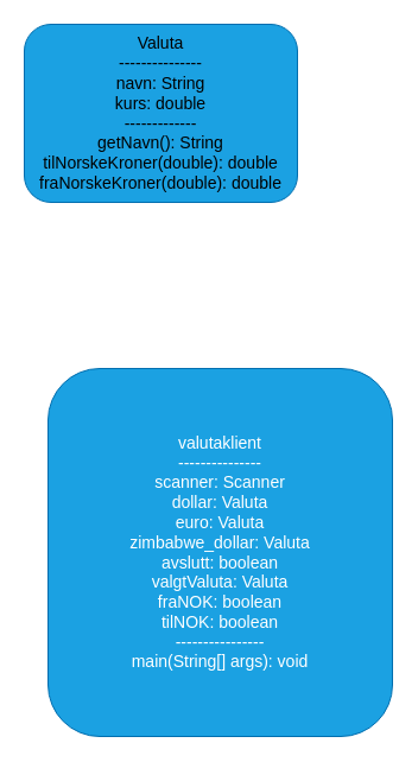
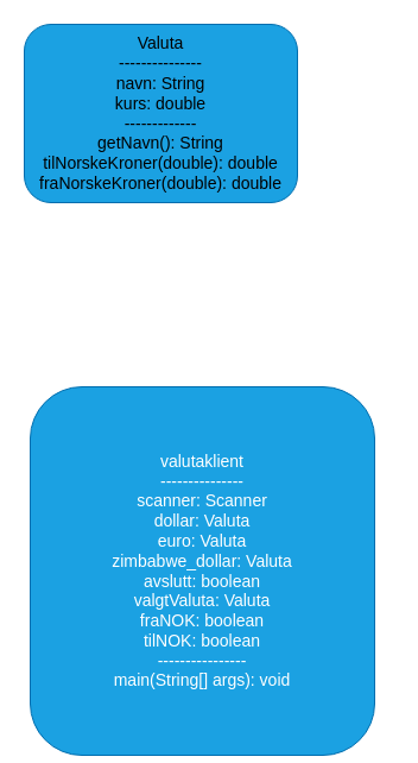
  <mxCell id="0" />
  <mxCell id="1" parent="0" />
  <mxCell id="2" value="" style="whiteSpace=wrap;html=1;rounded=1;glass=0;fillColor=#1ba1e2;fontColor=#ffffff;strokeColor=#006EAF;gradientColor=none;" vertex="1" parent="1"><mxGeometry x="20" y="20" width="230" height="150" as="geometry" /></mxCell>
  <mxCell id="3" value="&lt;font style=&quot;font-size: 14px;&quot;&gt;Valuta&lt;br&gt;---------------&lt;br&gt;navn: String&lt;br&gt;kurs: double&lt;br&gt;-------------&lt;br&gt;getNavn(): String&lt;br&gt;tilNorskeKroner(double): double&lt;br&gt;fraNorskeKroner(double): double&lt;/font&gt;" style="text;strokeColor=none;align=center;fillColor=none;html=1;verticalAlign=middle;whiteSpace=wrap;rounded=0;glass=0;" vertex="1" parent="1"><mxGeometry x="20" y="20" width="230" height="150" as="geometry" /></mxCell>
- <mxCell id="4" value="&lt;font style=&quot;font-size: 14px;&quot;&gt;valutaklient&lt;br&gt;---------------&lt;br&gt;scanner: Scanner&lt;br&gt;dollar: Valuta&lt;br&gt;euro: Valuta&lt;br&gt;zimbabwe_dollar: Valuta&lt;br&gt;avslutt: boolean&lt;br&gt;valgtValuta: Valuta&lt;br&gt;fraNOK: boolean&lt;br&gt;tilNOK: boolean&lt;br&gt;----------------&lt;br&gt;main(String[] args): void&lt;br&gt;&lt;/font&gt;" style="whiteSpace=wrap;html=1;rounded=1;glass=0;fillColor=#1ba1e2;fontColor=#ffffff;strokeColor=#006EAF;gradientColor=none;align=center;" vertex="1" parent="1"><mxGeometry x="40" y="310" width="290" height="310" as="geometry" /></mxCell>
+ <mxCell id="4" value="&lt;font style=&quot;font-size: 14px;&quot;&gt;valutaklient&lt;br&gt;---------------&lt;br&gt;scanner: Scanner&lt;br&gt;dollar: Valuta&lt;br&gt;euro: Valuta&lt;br&gt;zimbabwe_dollar: Valuta&lt;br&gt;avslutt: boolean&lt;br&gt;valgtValuta: Valuta&lt;br&gt;fraNOK: boolean&lt;br&gt;tilNOK: boolean&lt;br&gt;----------------&lt;br&gt;main(String[] args): void&lt;br&gt;&lt;/font&gt;" style="whiteSpace=wrap;html=1;rounded=1;glass=0;fillColor=#1ba1e2;fontColor=#ffffff;strokeColor=#006EAF;gradientColor=none;align=center;" vertex="1" parent="1"><mxGeometry x="25" y="325" width="290" height="310" as="geometry" /></mxCell>
